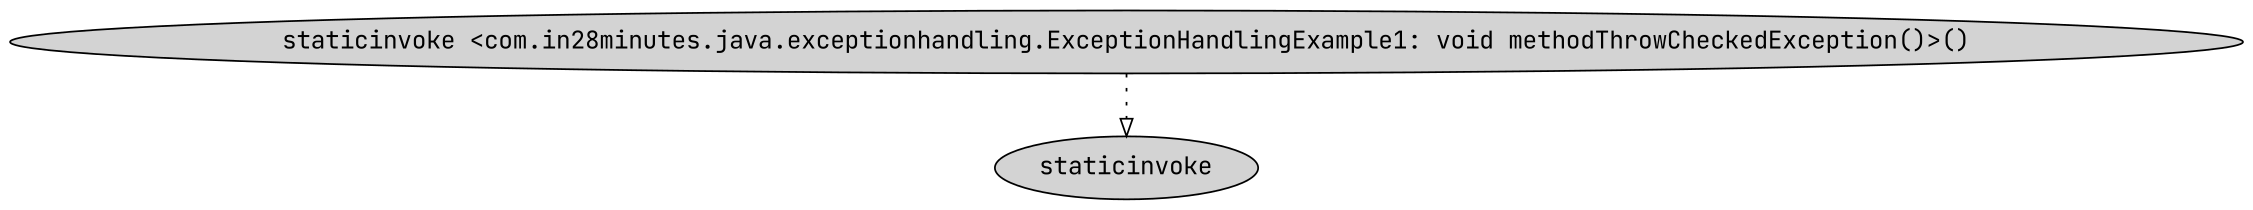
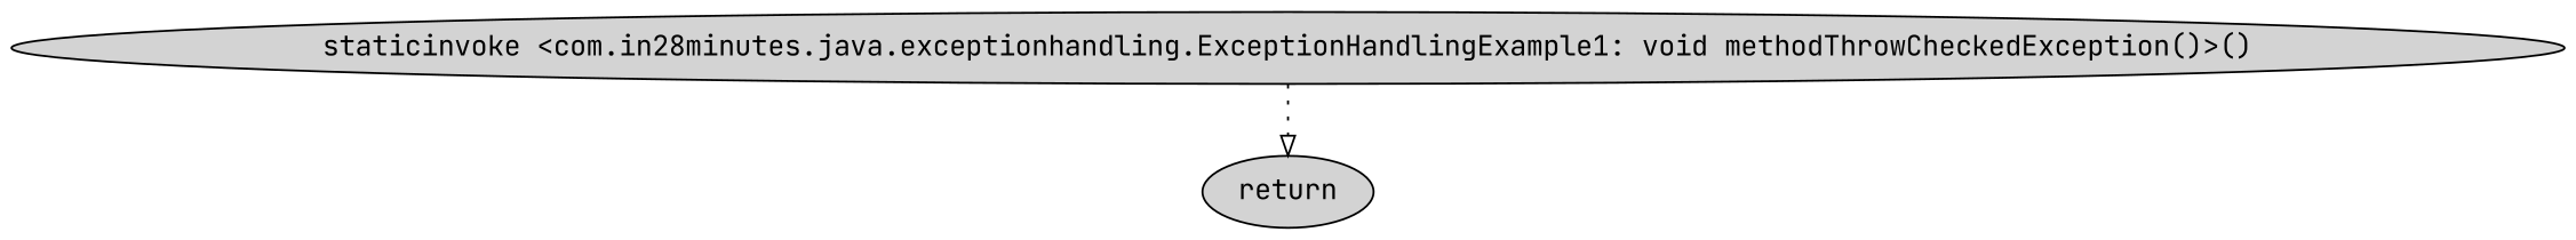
  digraph {
    fontname="JetBrains Mono"
    node [style=filled fillcolor=lightgrey fontname="JetBrains Mono"]
    "staticinvoke <com.in28minutes.java.exceptionhandling.ExceptionHandlingExample1: void methodThrowCheckedException()>()"
-   return [label=staticinvoke]
+   return
    "staticinvoke <com.in28minutes.java.exceptionhandling.ExceptionHandlingExample1: void methodThrowCheckedException()>()" -> return [style=dotted arrowhead=onormal fontname="JetBrains Mono"]
  }
